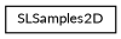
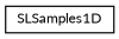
  digraph {
    rankdir=LR
    fontname=Lato
-   n1 [color=black fillcolor=white fontname=Lato fontsize=10 height=0.2 label=SLSamples2D shape=record style=filled width=0.4]
+   n1 [color=black fillcolor=white fontname=Lato fontsize=10 height=0.2 label=SLSamples1D shape=record style=filled width=0.4]
  }
